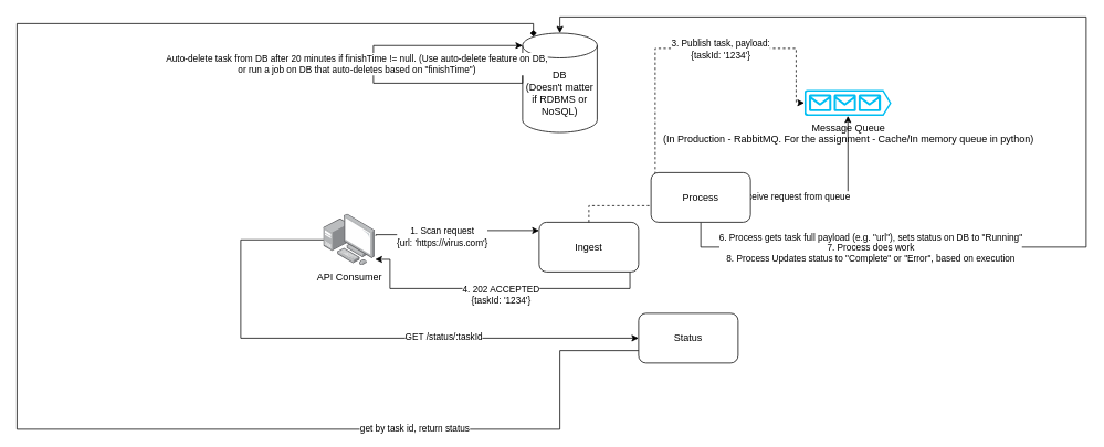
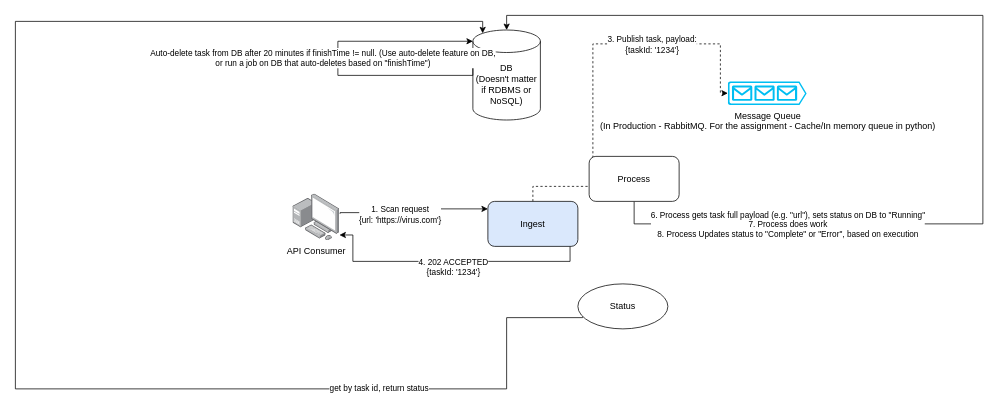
  <mxCell id="0" />
  <mxCell id="1" parent="0" />
  <mxCell id="2" style="edgeStyle=orthogonalEdgeStyle;rounded=0;orthogonalLoop=1;jettySize=auto;html=1;exitX=0.5;exitY=0;exitDx=0;exitDy=0;entryX=0;entryY=0.5;entryDx=0;entryDy=0;entryPerimeter=0;dashed=1;" edge="1" parent="1" source="6" target="20"><mxGeometry relative="1" as="geometry"><Array as="points"><mxPoint x="710" y="248" /><mxPoint x="790" y="248" /><mxPoint x="790" y="58" /><mxPoint x="960" y="58" /><mxPoint x="960" y="124" /></Array></mxGeometry></mxCell>
  <mxCell id="3" value="3. Publish task, payload:&lt;br&gt;{taskId: '1234'}" style="edgeLabel;html=1;align=center;verticalAlign=middle;resizable=0;points=[];" vertex="1" connectable="0" parent="2"><mxGeometry x="0.375" relative="1" as="geometry"><mxPoint as="offset" /></mxGeometry></mxCell>
  <mxCell id="4" style="edgeStyle=orthogonalEdgeStyle;rounded=0;orthogonalLoop=1;jettySize=auto;html=1;entryX=0.995;entryY=0.879;entryDx=0;entryDy=0;entryPerimeter=0;exitX=0.913;exitY=0.997;exitDx=0;exitDy=0;exitPerimeter=0;" edge="1" parent="1" source="6" target="19"><mxGeometry relative="1" as="geometry"><Array as="points"><mxPoint x="760" y="348" /><mxPoint x="470" y="348" /><mxPoint x="470" y="313" /></Array></mxGeometry></mxCell>
  <mxCell id="5" value="4. 202 ACCEPTED&lt;br&gt;{taskId: '1234'}" style="edgeLabel;html=1;align=center;verticalAlign=middle;resizable=0;points=[];" vertex="1" connectable="0" parent="4"><mxGeometry x="-0.086" y="1" relative="1" as="geometry"><mxPoint x="-10" y="6" as="offset" /></mxGeometry></mxCell>
- <mxCell id="6" value="Ingest" style="rounded=1;whiteSpace=wrap;html=1;" vertex="1" parent="1"><mxGeometry x="650" y="268" width="120" height="60" as="geometry" /></mxCell>
- <mxCell id="7" style="edgeStyle=orthogonalEdgeStyle;rounded=0;orthogonalLoop=1;jettySize=auto;html=1;entryX=0.145;entryY=0;entryDx=0;entryDy=4.35;entryPerimeter=0;exitX=0;exitY=0.75;exitDx=0;exitDy=0;endArrow=diamond;" edge="1" parent="1" source="9" target="21"><mxGeometry relative="1" as="geometry"><Array as="points"><mxPoint x="675" y="423" /><mxPoint x="675" y="518" /><mxPoint x="20" y="518" /><mxPoint x="20" y="28" /><mxPoint x="643" y="28" /></Array></mxGeometry></mxCell>
+ <mxCell id="6" value="Ingest" style="rounded=1;whiteSpace=wrap;html=1;fillColor=#dae8fc;" vertex="1" parent="1"><mxGeometry x="650" y="268" width="120" height="60" as="geometry" /></mxCell>
+ <mxCell id="7" style="edgeStyle=orthogonalEdgeStyle;rounded=0;orthogonalLoop=1;jettySize=auto;html=1;entryX=0.145;entryY=0;entryDx=0;entryDy=4.35;entryPerimeter=0;exitX=0;exitY=0.75;exitDx=0;exitDy=0;" edge="1" parent="1" source="9" target="21"><mxGeometry relative="1" as="geometry"><Array as="points"><mxPoint x="675" y="423" /><mxPoint x="675" y="518" /><mxPoint x="20" y="518" /><mxPoint x="20" y="28" /><mxPoint x="643" y="28" /></Array></mxGeometry></mxCell>
  <mxCell id="8" value="get by task id, return status" style="edgeLabel;html=1;align=center;verticalAlign=middle;resizable=0;points=[];" vertex="1" connectable="0" parent="7"><mxGeometry x="-0.629" y="-2" relative="1" as="geometry"><mxPoint as="offset" /></mxGeometry></mxCell>
- <mxCell id="9" value="Status" style="rounded=1;whiteSpace=wrap;html=1;" vertex="1" parent="1"><mxGeometry x="770" y="378" width="120" height="60" as="geometry" /></mxCell>
- <mxCell id="10" style="edgeStyle=orthogonalEdgeStyle;rounded=0;orthogonalLoop=1;jettySize=auto;html=1;" edge="1" parent="1" source="14" target="20"><mxGeometry relative="1" as="geometry" /></mxCell>
- <mxCell id="11" value="5. Receive request from queue" style="edgeLabel;html=1;align=center;verticalAlign=middle;resizable=0;points=[];" vertex="1" connectable="0" parent="10"><mxGeometry x="-0.595" y="2" relative="1" as="geometry"><mxPoint as="offset" /></mxGeometry></mxCell>
+ <mxCell id="9" value="Status" style="ellipse;whiteSpace=wrap;html=1;" vertex="1" parent="1"><mxGeometry x="770" y="378" width="120" height="60" as="geometry" /></mxCell>
  <mxCell id="12" style="edgeStyle=orthogonalEdgeStyle;rounded=0;orthogonalLoop=1;jettySize=auto;html=1;entryX=0.5;entryY=0;entryDx=0;entryDy=0;entryPerimeter=0;" edge="1" parent="1" source="14" target="21"><mxGeometry relative="1" as="geometry"><Array as="points"><mxPoint x="1310" y="298" /><mxPoint x="1310" y="20" /><mxPoint x="675" y="20" /></Array></mxGeometry></mxCell>
  <mxCell id="13" value="6. Process gets task full payload (e.g. &quot;url&quot;), sets status on DB to &quot;Running&quot;&lt;br&gt;7. Process does work&lt;br&gt;8. Process Updates status to &quot;Complete&quot; or &quot;Error&quot;, based on execution" style="edgeLabel;html=1;align=center;verticalAlign=middle;resizable=0;points=[];" vertex="1" connectable="0" parent="12"><mxGeometry x="-0.704" relative="1" as="geometry"><mxPoint x="23" as="offset" /></mxGeometry></mxCell>
  <mxCell id="14" value="Process" style="rounded=1;whiteSpace=wrap;html=1;" vertex="1" parent="1"><mxGeometry x="785" y="208" width="120" height="60" as="geometry" /></mxCell>
  <mxCell id="15" style="edgeStyle=orthogonalEdgeStyle;rounded=0;orthogonalLoop=1;jettySize=auto;html=1;exitX=1.008;exitY=0.425;exitDx=0;exitDy=0;exitPerimeter=0;" edge="1" parent="1" source="19" target="6"><mxGeometry relative="1" as="geometry"><mxPoint x="470" y="283" as="sourcePoint" /><Array as="points"><mxPoint x="453" y="283" /><mxPoint x="551" y="283" /><mxPoint x="551" y="278" /></Array></mxGeometry></mxCell>
  <mxCell id="16" value="1. Scan request&lt;br&gt;{url: 'https://virus.com'}" style="edgeLabel;html=1;align=center;verticalAlign=middle;resizable=0;points=[];" vertex="1" connectable="0" parent="15"><mxGeometry x="-0.202" y="-2" relative="1" as="geometry"><mxPoint as="offset" /></mxGeometry></mxCell>
- <mxCell id="17" style="edgeStyle=orthogonalEdgeStyle;rounded=0;orthogonalLoop=1;jettySize=auto;html=1;entryX=0;entryY=0.5;entryDx=0;entryDy=0;" edge="1" parent="1" source="19" target="9"><mxGeometry relative="1" as="geometry"><Array as="points"><mxPoint x="290" y="289" /><mxPoint x="290" y="408" /></Array></mxGeometry></mxCell>
- <mxCell id="18" value="GET /status/:taskId" style="edgeLabel;html=1;align=center;verticalAlign=middle;resizable=0;points=[];" vertex="1" connectable="0" parent="17"><mxGeometry x="0.326" y="2" relative="1" as="geometry"><mxPoint as="offset" /></mxGeometry></mxCell>
  <mxCell id="19" value="API Consumer" style="image;points=[];aspect=fixed;html=1;align=center;shadow=0;dashed=0;image=img/lib/allied_telesis/computer_and_terminals/Personal_Computer_with_Server.svg;" vertex="1" parent="1"><mxGeometry x="390" y="258" width="62.4" height="62.4" as="geometry" /></mxCell>
  <mxCell id="20" value="Message Queue&lt;br&gt;(In Production - RabbitMQ. For the assignment - Cache/In memory queue in python)" style="verticalLabelPosition=bottom;html=1;verticalAlign=top;align=center;strokeColor=none;fillColor=#00BEF2;shape=mxgraph.azure.queue_generic;pointerEvents=1;" vertex="1" parent="1"><mxGeometry x="970" y="108" width="105" height="31.5" as="geometry" /></mxCell>
  <mxCell id="21" value="DB&lt;br&gt;(Doesn't matter if RDBMS or NoSQL)" style="shape=cylinder3;whiteSpace=wrap;html=1;boundedLbl=1;backgroundOutline=1;size=15;" vertex="1" parent="1"><mxGeometry x="630" y="39.5" width="90" height="120" as="geometry" /></mxCell>
  <mxCell id="22" value="Auto-delete task from DB after 20 minutes if finishTime != null. (Use auto-delete feature on DB,&lt;br style=&quot;border-color: var(--border-color);&quot;&gt;or run a job on DB that auto-deletes based on &quot;finishTime&quot;)" style="edgeStyle=orthogonalEdgeStyle;rounded=0;orthogonalLoop=1;jettySize=auto;html=1;exitX=0;exitY=0;exitDx=0;exitDy=37.5;exitPerimeter=0;entryX=0;entryY=0;entryDx=0;entryDy=15;entryPerimeter=0;" edge="1" parent="1" source="21" target="21"><mxGeometry x="0.055" y="20" relative="1" as="geometry"><Array as="points"><mxPoint x="630" y="100" /><mxPoint x="450" y="100" /><mxPoint x="450" y="54" /></Array><mxPoint as="offset" /></mxGeometry></mxCell>
